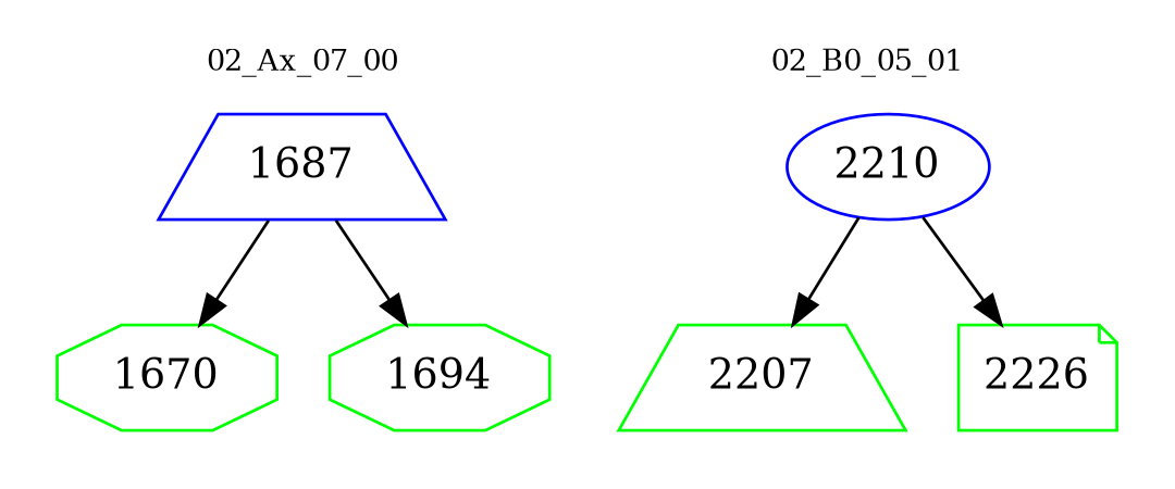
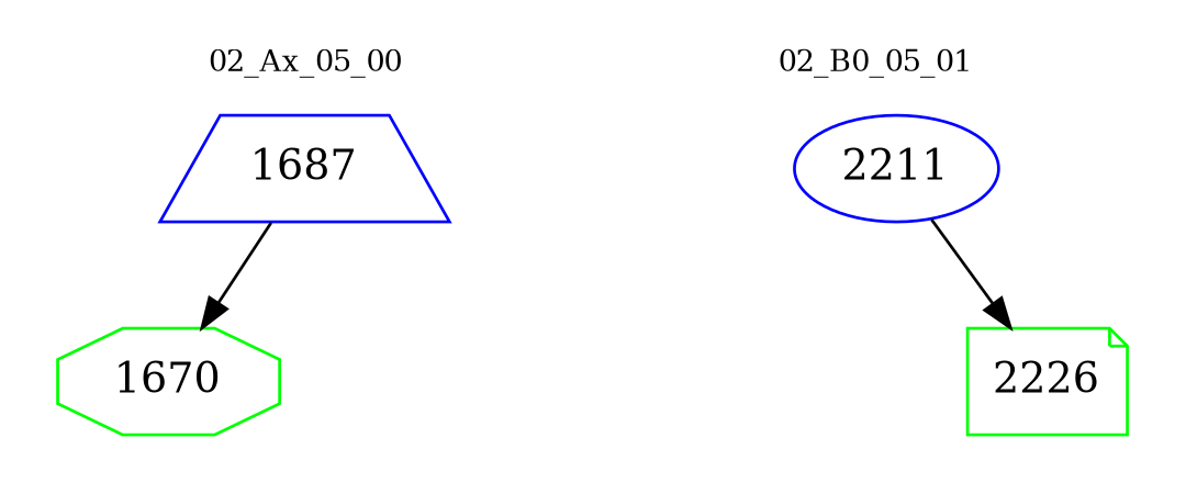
  digraph {
    node [color=green shape=trapezium]
    edge [color=black]
    n1 [color=blue label=1687]
    n2 [label=1670 shape=octagon]
-   n3 [label=1694 shape=octagon]
-   n4 [color=blue label=2210 shape=ellipse]
-   n5 [label=2207]
+   n4 [color=blue label=2211 shape=ellipse]
    n6 [label=2226 shape=note]
    subgraph cluster_1 {
      color=white
      fontsize=10
-     label="02_Ax_07_00"
+     label="02_Ax_05_00"
      n1
      n2
-     n3
    }
    subgraph cluster_2 {
      color=white
      fontsize=10
      label="02_B0_05_01"
      n4
-     n5
      n6
    }
    n1 -> n2
-   n1 -> n3
-   n4 -> n5
    n4 -> n6
  }
